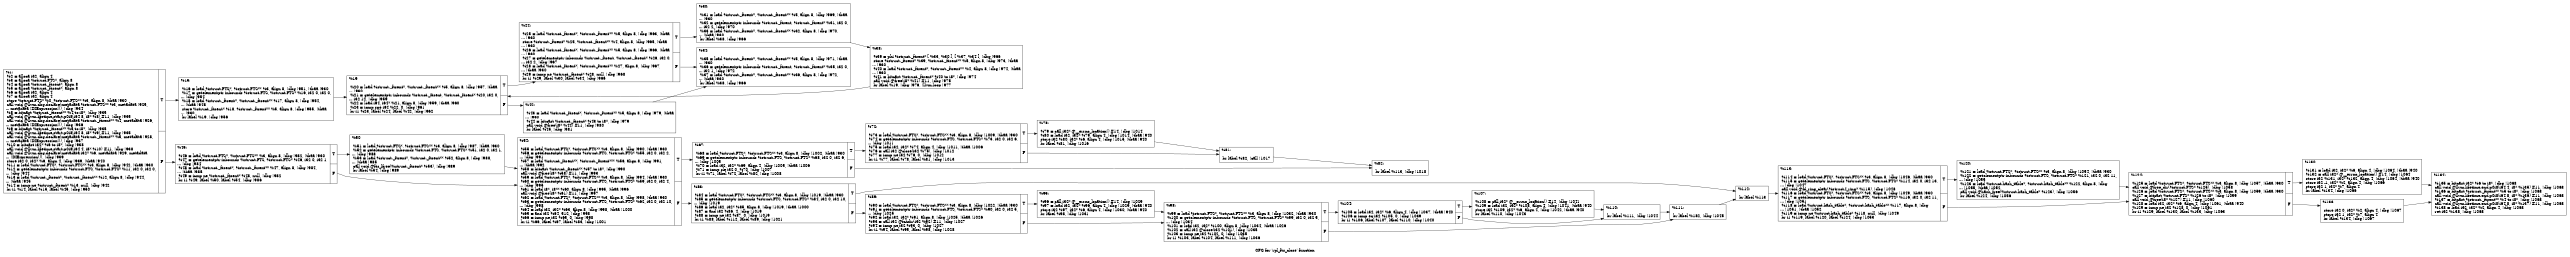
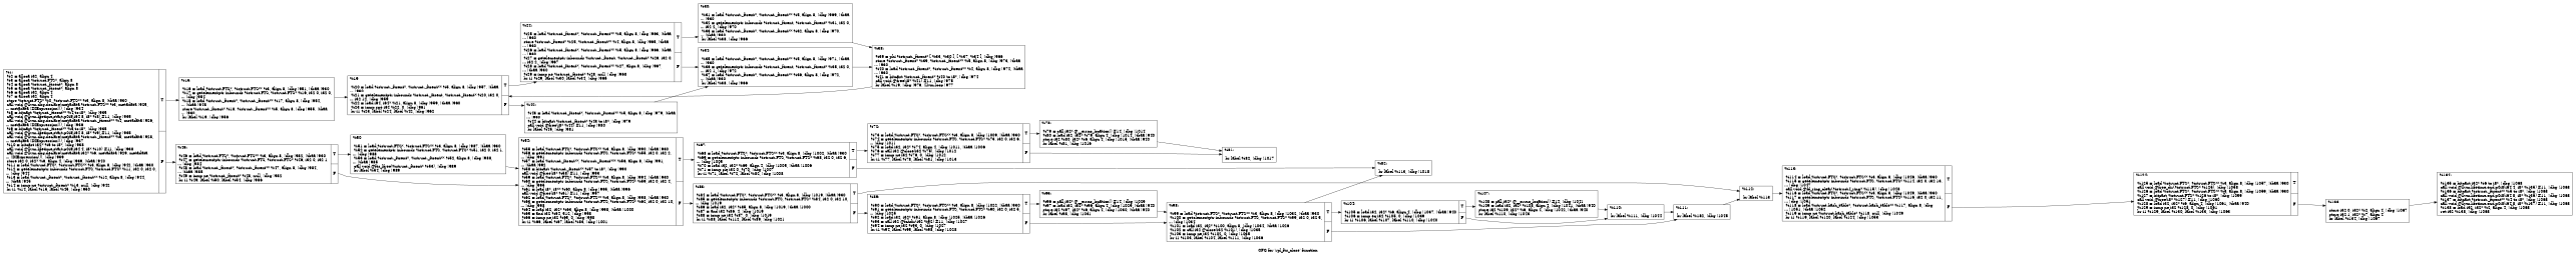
  digraph {
    label="CFG for 'rpl_fts_close' function"
    rankdir=LR
    node [shape=record]
    n1 [label="{%1:\l  %2 = alloca i32, align 4\l  %3 = alloca %struct.FTS*, align 8\l  %4 = alloca %struct._ftsent*, align 8\l  %5 = alloca %struct._ftsent*, align 8\l  %6 = alloca i32, align 4\l  %7 = alloca i32, align 4\l  store %struct.FTS* %0, %struct.FTS** %3, align 8, !tbaa !930\l  call void @llvm.dbg.declare(metadata %struct.FTS** %3, metadata !925,\l... metadata !DIExpression()), !dbg !934\l  %8 = bitcast %struct._ftsent** %4 to i8*, !dbg !935\l  call void @llvm.lifetime.start.p0i8(i64 8, i8* %8) #11, !dbg !935\l  call void @llvm.dbg.declare(metadata %struct._ftsent** %4, metadata !926,\l... metadata !DIExpression()), !dbg !936\l  %9 = bitcast %struct._ftsent** %5 to i8*, !dbg !935\l  call void @llvm.lifetime.start.p0i8(i64 8, i8* %9) #11, !dbg !935\l  call void @llvm.dbg.declare(metadata %struct._ftsent** %5, metadata !928,\l... metadata !DIExpression()), !dbg !937\l  %10 = bitcast i32* %6 to i8*, !dbg !938\l  call void @llvm.lifetime.start.p0i8(i64 4, i8* %10) #11, !dbg !938\l  call void @llvm.dbg.declare(metadata i32* %6, metadata !929, metadata\l... !DIExpression()), !dbg !939\l  store i32 0, i32* %6, align 4, !dbg !939, !tbaa !940\l  %11 = load %struct.FTS*, %struct.FTS** %3, align 8, !dbg !942, !tbaa !930\l  %12 = getelementptr inbounds %struct.FTS, %struct.FTS* %11, i32 0, i32 0,\l... !dbg !944\l  %13 = load %struct._ftsent*, %struct._ftsent** %12, align 8, !dbg !944,\l... !tbaa !945\l  %14 = icmp ne %struct._ftsent* %13, null, !dbg !942\l  br i1 %14, label %15, label %45, !dbg !950\l|{<s0>T|<s1>F}}"]
    n2 [label="{%15:\l\l  %16 = load %struct.FTS*, %struct.FTS** %3, align 8, !dbg !951, !tbaa !930\l  %17 = getelementptr inbounds %struct.FTS, %struct.FTS* %16, i32 0, i32 0,\l... !dbg !954\l  %18 = load %struct._ftsent*, %struct._ftsent** %17, align 8, !dbg !954,\l... !tbaa !945\l  store %struct._ftsent* %18, %struct._ftsent** %5, align 8, !dbg !955, !tbaa\l... !930\l  br label %19, !dbg !956\l}"]
    n3 [label="{%45:\l\l  %46 = load %struct.FTS*, %struct.FTS** %3, align 8, !dbg !982, !tbaa !930\l  %47 = getelementptr inbounds %struct.FTS, %struct.FTS* %46, i32 0, i32 1,\l... !dbg !984\l  %48 = load %struct._ftsent*, %struct._ftsent** %47, align 8, !dbg !984,\l... !tbaa !985\l  %49 = icmp ne %struct._ftsent* %48, null, !dbg !982\l  br i1 %49, label %50, label %54, !dbg !986\l|{<s0>T|<s1>F}}"]
    n4 [label="{%19:\l\l  %20 = load %struct._ftsent*, %struct._ftsent** %5, align 8, !dbg !957, !tbaa\l... !930\l  %21 = getelementptr inbounds %struct._ftsent, %struct._ftsent* %20, i32 0,\l... i32 12, !dbg !959\l  %22 = load i64, i64* %21, align 8, !dbg !959, !tbaa !960\l  %23 = icmp sge i64 %22, 0, !dbg !961\l  br i1 %23, label %24, label %42, !dbg !962\l|{<s0>T|<s1>F}}"]
    n5 [label="{%50:\l\l  %51 = load %struct.FTS*, %struct.FTS** %3, align 8, !dbg !987, !tbaa !930\l  %52 = getelementptr inbounds %struct.FTS, %struct.FTS* %51, i32 0, i32 1,\l... !dbg !988\l  %53 = load %struct._ftsent*, %struct._ftsent** %52, align 8, !dbg !988,\l... !tbaa !985\l  call void @fts_lfree(%struct._ftsent* %53), !dbg !989\l  br label %54, !dbg !989\l}"]
    n6 [label="{%54:\l\l  %55 = load %struct.FTS*, %struct.FTS** %3, align 8, !dbg !990, !tbaa !930\l  %56 = getelementptr inbounds %struct.FTS, %struct.FTS* %55, i32 0, i32 2,\l... !dbg !991\l  %57 = load %struct._ftsent**, %struct._ftsent*** %56, align 8, !dbg !991,\l... !tbaa !992\l  %58 = bitcast %struct._ftsent** %57 to i8*, !dbg !990\l  call void @free(i8* %58) #11, !dbg !993\l  %59 = load %struct.FTS*, %struct.FTS** %3, align 8, !dbg !994, !tbaa !930\l  %60 = getelementptr inbounds %struct.FTS, %struct.FTS* %59, i32 0, i32 4,\l... !dbg !995\l  %61 = load i8*, i8** %60, align 8, !dbg !995, !tbaa !996\l  call void @free(i8* %61) #11, !dbg !997\l  %62 = load %struct.FTS*, %struct.FTS** %3, align 8, !dbg !998, !tbaa !930\l  %63 = getelementptr inbounds %struct.FTS, %struct.FTS* %62, i32 0, i32 10,\l... !dbg !998\l  %64 = load i32, i32* %63, align 8, !dbg !998, !tbaa !1000\l  %65 = and i32 %64, 512, !dbg !998\l  %66 = icmp ne i32 %65, 0, !dbg !998\l  br i1 %66, label %67, label %83, !dbg !1001\l|{<s0>T|<s1>F}}"]
    n7 [label="{%24:\l\l  %25 = load %struct._ftsent*, %struct._ftsent** %5, align 8, !dbg !963, !tbaa\l... !930\l  store %struct._ftsent* %25, %struct._ftsent** %4, align 8, !dbg !965, !tbaa\l... !930\l  %26 = load %struct._ftsent*, %struct._ftsent** %5, align 8, !dbg !966, !tbaa\l... !930\l  %27 = getelementptr inbounds %struct._ftsent, %struct._ftsent* %26, i32 0,\l... i32 2, !dbg !967\l  %28 = load %struct._ftsent*, %struct._ftsent** %27, align 8, !dbg !967,\l... !tbaa !930\l  %29 = icmp ne %struct._ftsent* %28, null, !dbg !968\l  br i1 %29, label %30, label %34, !dbg !966\l|{<s0>T|<s1>F}}"]
    n8 [label="{%42:\l\l  %43 = load %struct._ftsent*, %struct._ftsent** %5, align 8, !dbg !979, !tbaa\l... !930\l  %44 = bitcast %struct._ftsent* %43 to i8*, !dbg !979\l  call void @free(i8* %44) #11, !dbg !980\l  br label %45, !dbg !981\l}"]
    n9 [label="{%67:\l\l  %68 = load %struct.FTS*, %struct.FTS** %3, align 8, !dbg !1002, !tbaa !930\l  %69 = getelementptr inbounds %struct.FTS, %struct.FTS* %68, i32 0, i32 6,\l... !dbg !1005\l  %70 = load i32, i32* %69, align 4, !dbg !1005, !tbaa !1006\l  %71 = icmp sle i32 0, %70, !dbg !1007\l  br i1 %71, label %72, label %82, !dbg !1008\l|{<s0>T|<s1>F}}"]
    n10 [label="{%83:\l\l  %84 = load %struct.FTS*, %struct.FTS** %3, align 8, !dbg !1019, !tbaa !930\l  %85 = getelementptr inbounds %struct.FTS, %struct.FTS* %84, i32 0, i32 10,\l... !dbg !1019\l  %86 = load i32, i32* %85, align 8, !dbg !1019, !tbaa !1000\l  %87 = and i32 %86, 4, !dbg !1019\l  %88 = icmp ne i32 %87, 0, !dbg !1019\l  br i1 %88, label %112, label %89, !dbg !1021\l|{<s0>T|<s1>F}}"]
    n11 [label="{%30:\l\l  %31 = load %struct._ftsent*, %struct._ftsent** %5, align 8, !dbg !969, !tbaa\l... !930\l  %32 = getelementptr inbounds %struct._ftsent, %struct._ftsent* %31, i32 0,\l... i32 2, !dbg !970\l  %33 = load %struct._ftsent*, %struct._ftsent** %32, align 8, !dbg !970,\l... !tbaa !930\l  br label %38, !dbg !966\l}"]
    n12 [label="{%34:\l\l  %35 = load %struct._ftsent*, %struct._ftsent** %5, align 8, !dbg !971, !tbaa\l... !930\l  %36 = getelementptr inbounds %struct._ftsent, %struct._ftsent* %35, i32 0,\l... i32 1, !dbg !972\l  %37 = load %struct._ftsent*, %struct._ftsent** %36, align 8, !dbg !972,\l... !tbaa !930\l  br label %38, !dbg !966\l}"]
    n13 [label="{%38:\l\l  %39 = phi %struct._ftsent* [ %33, %30 ], [ %37, %34 ], !dbg !966\l  store %struct._ftsent* %39, %struct._ftsent** %5, align 8, !dbg !973, !tbaa\l... !930\l  %40 = load %struct._ftsent*, %struct._ftsent** %4, align 8, !dbg !974, !tbaa\l... !930\l  %41 = bitcast %struct._ftsent* %40 to i8*, !dbg !974\l  call void @free(i8* %41) #11, !dbg !975\l  br label %19, !dbg !976, !llvm.loop !977\l}"]
    n14 [label="{%72:\l\l  %73 = load %struct.FTS*, %struct.FTS** %3, align 8, !dbg !1009, !tbaa !930\l  %74 = getelementptr inbounds %struct.FTS, %struct.FTS* %73, i32 0, i32 6,\l... !dbg !1011\l  %75 = load i32, i32* %74, align 4, !dbg !1011, !tbaa !1006\l  %76 = call i32 @close(i32 %75), !dbg !1012\l  %77 = icmp ne i32 %76, 0, !dbg !1012\l  br i1 %77, label %78, label %81, !dbg !1013\l|{<s0>T|<s1>F}}"]
    n15 [label="{%82:\l\l  br label %113, !dbg !1018\l}"]
    n16 [label="{%112:\l\l  br label %113\l}"]
    n17 [label="{%89:\l\l  %90 = load %struct.FTS*, %struct.FTS** %3, align 8, !dbg !1022, !tbaa !930\l  %91 = getelementptr inbounds %struct.FTS, %struct.FTS* %90, i32 0, i32 5,\l... !dbg !1025\l  %92 = load i32, i32* %91, align 8, !dbg !1025, !tbaa !1026\l  %93 = call i32 @fchdir(i32 %92) #11, !dbg !1027\l  %94 = icmp ne i32 %93, 0, !dbg !1027\l  br i1 %94, label %95, label %98, !dbg !1028\l|{<s0>T|<s1>F}}"]
    n18 [label="{%78:\l\l  %79 = call i32* @__errno_location() #14, !dbg !1014\l  %80 = load i32, i32* %79, align 4, !dbg !1014, !tbaa !940\l  store i32 %80, i32* %6, align 4, !dbg !1015, !tbaa !940\l  br label %81, !dbg !1016\l}"]
-   n19 [label="{%81:\l\l  br label %82, !call !1017\l}"]
+   n19 [label="{%81:\l\l  br label %82, !dbg !1017\l}"]
    n20 [label="{%113:\l\l  %114 = load %struct.FTS*, %struct.FTS** %3, align 8, !dbg !1046, !tbaa !930\l  %115 = getelementptr inbounds %struct.FTS, %struct.FTS* %114, i32 0, i32 13,\l... !dbg !1047\l  call void @fd_ring_clear(%struct.I_ring* %115), !dbg !1048\l  %116 = load %struct.FTS*, %struct.FTS** %3, align 8, !dbg !1049, !tbaa !930\l  %117 = getelementptr inbounds %struct.FTS, %struct.FTS* %116, i32 0, i32 11,\l... !dbg !1051\l  %118 = load %struct.hash_table*, %struct.hash_table** %117, align 8, !dbg\l... !1051, !tbaa !1052\l  %119 = icmp ne %struct.hash_table* %118, null, !dbg !1049\l  br i1 %119, label %120, label %124, !dbg !1053\l|{<s0>T|<s1>F}}"]
    n21 [label="{%95:\l\l  %96 = call i32* @__errno_location() #14, !dbg !1029\l  %97 = load i32, i32* %96, align 4, !dbg !1029, !tbaa !940\l  store i32 %97, i32* %6, align 4, !dbg !1030, !tbaa !940\l  br label %98, !dbg !1031\l}"]
    n22 [label="{%98:\l\l  %99 = load %struct.FTS*, %struct.FTS** %3, align 8, !dbg !1032, !tbaa !930\l  %100 = getelementptr inbounds %struct.FTS, %struct.FTS* %99, i32 0, i32 5,\l... !dbg !1034\l  %101 = load i32, i32* %100, align 8, !dbg !1034, !tbaa !1026\l  %102 = call i32 @close(i32 %101), !dbg !1035\l  %103 = icmp ne i32 %102, 0, !dbg !1035\l  br i1 %103, label %104, label %111, !dbg !1036\l|{<s0>T|<s1>F}}"]
-   n23 [label="{%120:\l\l  %121 = load %struct.FTS*, %struct.FTS** %3, align 8, !dbg !1054, !tbaa !930\l  %122 = getelementptr inbounds %struct.FTS, %struct.FTS* %121, i32 0, i32 11,\l... !dbg !1055\l  %123 = load %struct.hash_table*, %struct.hash_table** %122, align 8, !dbg\l... !1055, !tbaa !1052\l  call void @hash_free(%struct.hash_table* %123), !dbg !1056\l  br label %124, !dbg !1056\l}"]
    n24 [label="{%124:\l\l  %125 = load %struct.FTS*, %struct.FTS** %3, align 8, !dbg !1057, !tbaa !930\l  call void @free_dir(%struct.FTS* %125), !dbg !1058\l  %126 = load %struct.FTS*, %struct.FTS** %3, align 8, !dbg !1059, !tbaa !930\l  %127 = bitcast %struct.FTS* %126 to i8*, !dbg !1059\l  call void @free(i8* %127) #11, !dbg !1060\l  %128 = load i32, i32* %6, align 4, !dbg !1061, !tbaa !940\l  %129 = icmp ne i32 %128, 0, !dbg !1061\l  br i1 %129, label %130, label %133, !dbg !1063\l|{<s0>T|<s1>F}}"]
-   n25 [label="{%130:\l\l  %131 = load i32, i32* %6, align 4, !dbg !1064, !tbaa !940\l  %132 = call i32* @__errno_location() #14, !dbg !1064\l  store i32 %131, i32* %132, align 4, !dbg !1064, !tbaa !940\l  store i32 -1, i32* %2, align 4, !dbg !1066\l  store i32 1, i32* %7, align 4\l  br label %134, !dbg !1066\l}"]
    n26 [label="{%133:\l\l  store i32 0, i32* %2, align 4, !dbg !1067\l  store i32 1, i32* %7, align 4\l  br label %134, !dbg !1067\l}"]
    n27 [label="{%104:\l\l  %105 = load i32, i32* %6, align 4, !dbg !1037, !tbaa !940\l  %106 = icmp eq i32 %105, 0, !dbg !1039\l  br i1 %106, label %107, label %110, !dbg !1040\l|{<s0>T|<s1>F}}"]
    n28 [label="{%111:\l\l  br label %182, !dbg !1045\l}"]
    n29 [label="{%107:\l\l  %108 = call i32* @__errno_location() #14, !dbg !1041\l  %109 = load i32, i32* %108, align 4, !dbg !1041, !tbaa !940\l  store i32 %109, i32* %6, align 4, !dbg !1042, !tbaa !940\l  br label %110, !dbg !1043\l}"]
    n30 [label="{%110:\l\l  br label %111, !dbg !1044\l}"]
    n31 [label="{%134:\l\l  %135 = bitcast i32* %6 to i8*, !dbg !1068\l  call void @llvm.lifetime.end.p0i8(i64 4, i8* %135) #11, !dbg !1068\l  %136 = bitcast %struct._ftsent** %5 to i8*, !dbg !1068\l  call void @llvm.lifetime.end.p0i8(i64 8, i8* %136) #11, !dbg !1068\l  %137 = bitcast %struct._ftsent** %4 to i8*, !dbg !1068\l  call void @llvm.lifetime.end.p0i8(i64 8, i8* %137) #11, !dbg !1068\l  %138 = load i32, i32* %2, align 4, !dbg !1068\l  ret i32 %138, !dbg !1068\l}"]
    n1 -> n2 [tailport=s0]
    n1 -> n3 [tailport=s1]
    n2 -> n4
    n3 -> n5 [tailport=s0]
    n3 -> n6 [tailport=s1]
    n4 -> n7 [tailport=s0]
    n4 -> n8 [tailport=s1]
    n5 -> n6
    n6 -> n9 [tailport=s0]
    n6 -> n10 [tailport=s1]
    n7 -> n11 [tailport=s0]
    n7 -> n12 [tailport=s1]
    n8 -> n12
    n9 -> n14 [tailport=s0]
    n9 -> n15 [tailport=s1]
    n10 -> n16 [tailport=s0]
    n10 -> n17 [tailport=s1]
    n11 -> n13
+   n12 -> n13
    n13 -> n4
    n14 -> n18 [tailport=s0]
    n14 -> n19 [tailport=s1]
    n16 -> n20
    n17 -> n21 [tailport=s0]
    n17 -> n22 [tailport=s1]
    n18 -> n19
-   n19 -> n15
-   n20 -> n23 [tailport=s0]
+   n22 -> n15
    n20 -> n24 [tailport=s1]
    n21 -> n22
    n22 -> n27 [tailport=s0]
    n22 -> n28 [tailport=s1]
-   n23 -> n24
-   n24 -> n25 [tailport=s0]
    n24 -> n26 [tailport=s1]
-   n25 -> n31
    n26 -> n31
    n27 -> n29 [tailport=s0]
    n27 -> n30 [tailport=s1]
    n28 -> n16
    n29 -> n30
    n30 -> n28
  }
